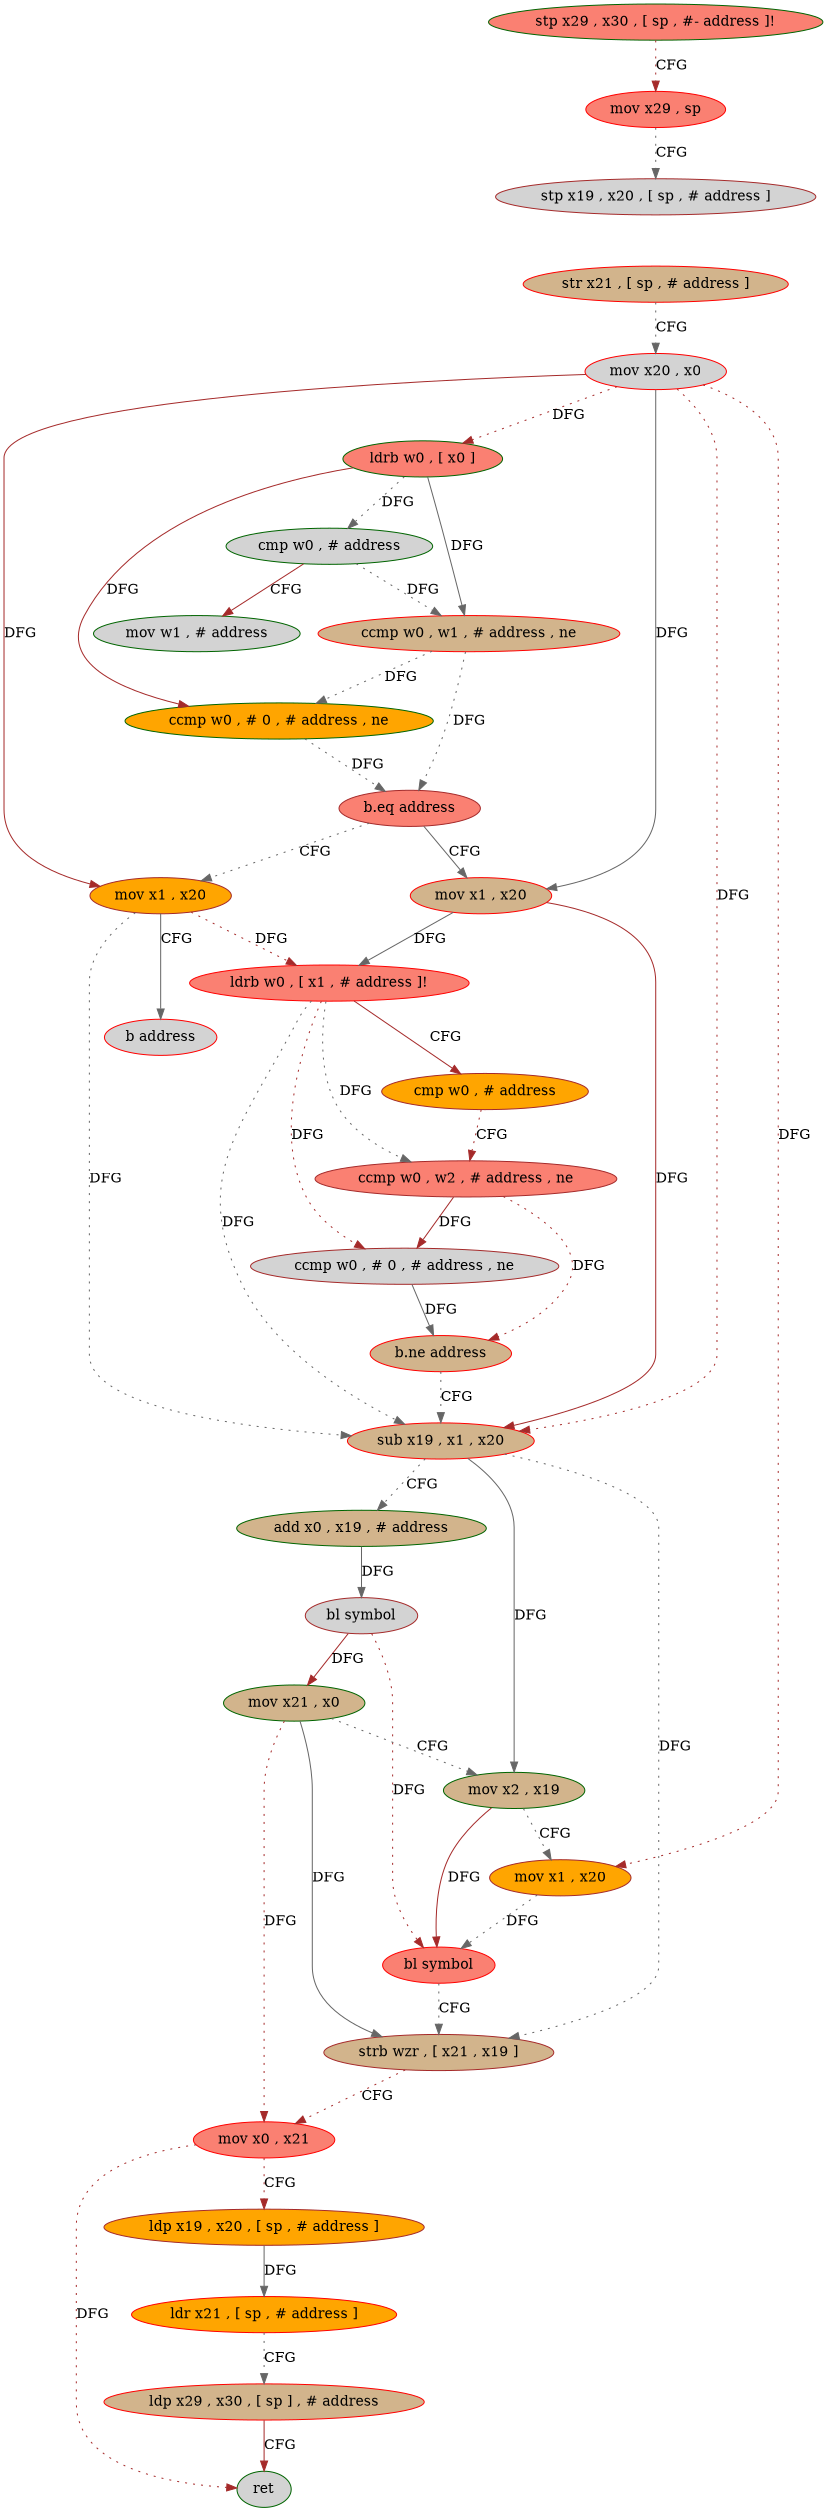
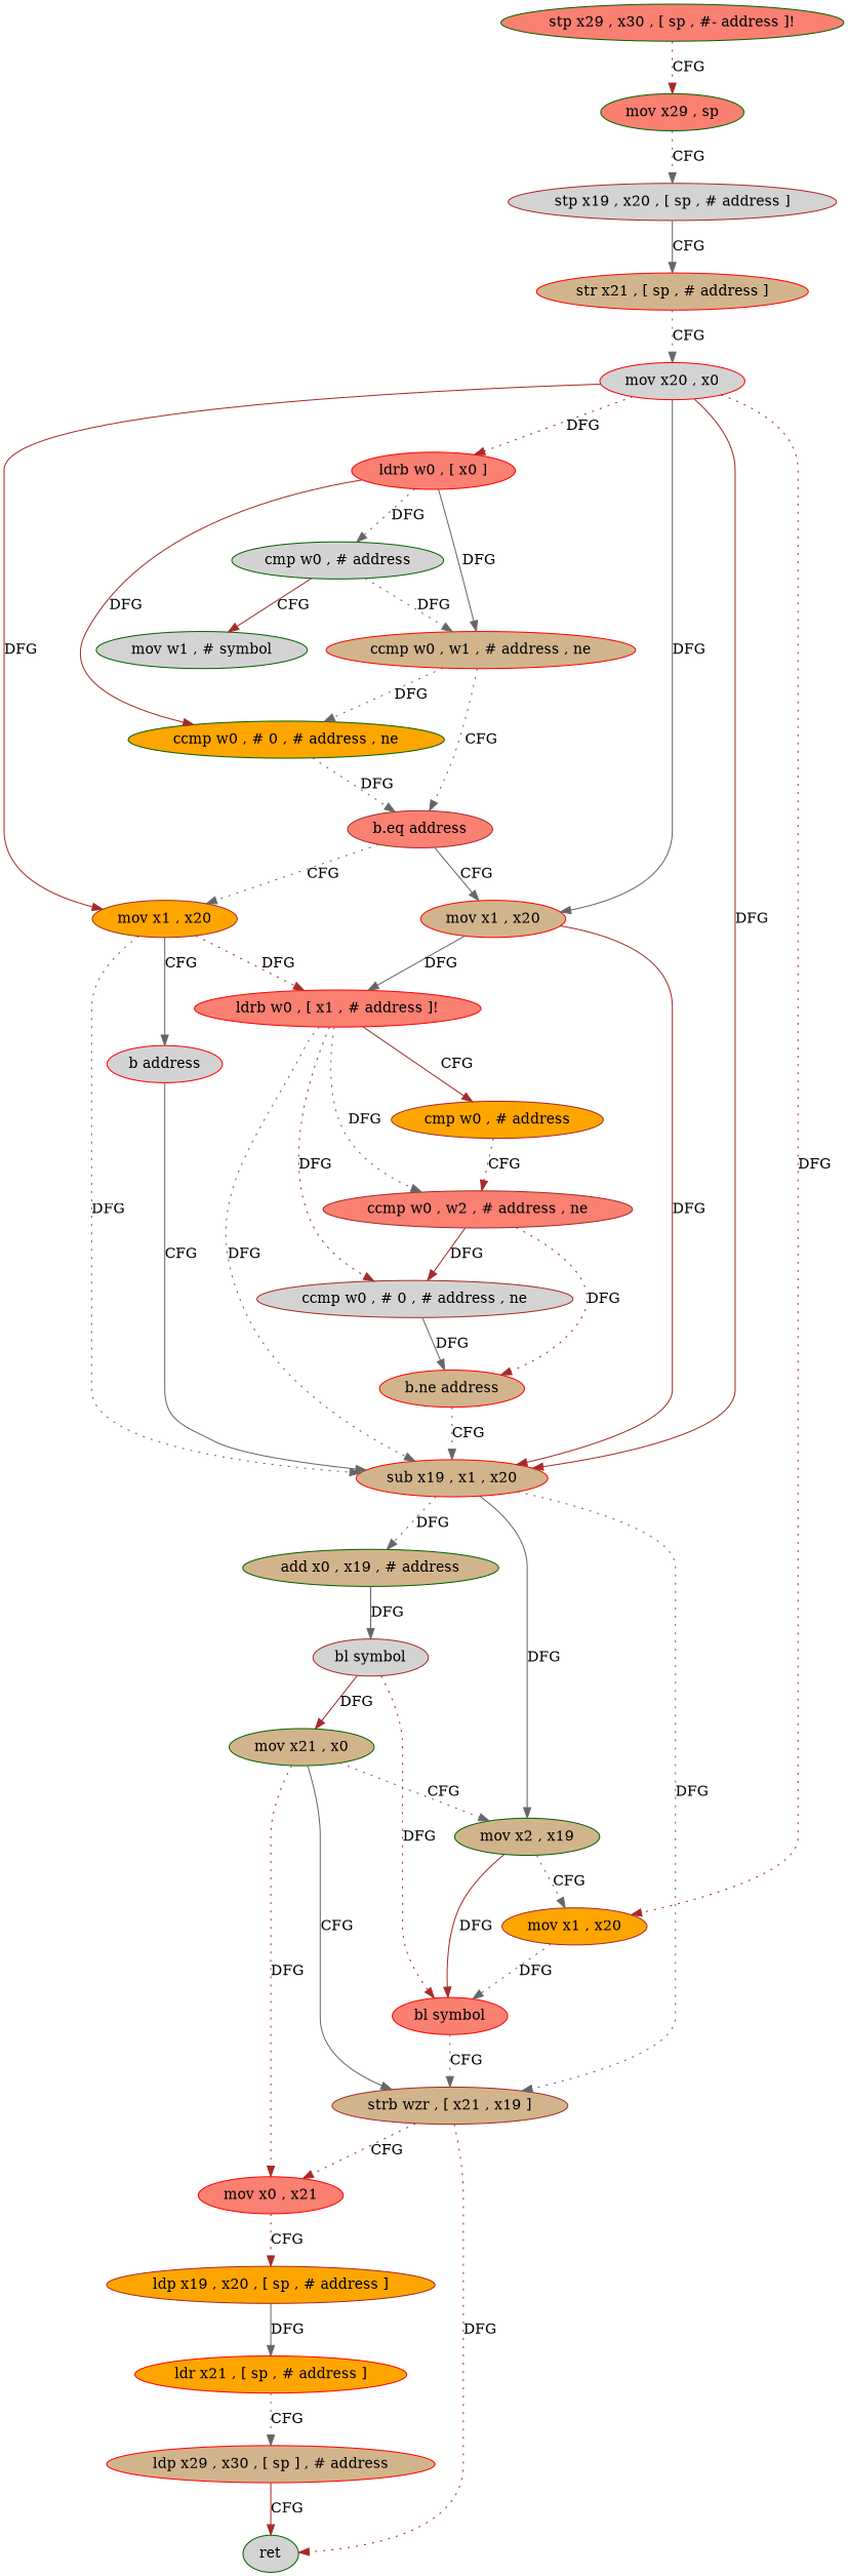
  digraph {
    node [color=red fillcolor=tan style=filled]
    edge [color=gray40 style=dotted]
    n1 [color=darkgreen fillcolor=salmon label="stp x29 , x30 , [ sp , #- address ]!"]
-   n2 [fillcolor=salmon label="mov x29 , sp"]
+   n2 [color=darkgreen fillcolor=salmon label="mov x29 , sp"]
    n3 [color=brown fillcolor=lightgrey label="stp x19 , x20 , [ sp , # address ]"]
    n4 [label="str x21 , [ sp , # address ]"]
    n5 [fillcolor=lightgrey label="mov x20 , x0"]
-   n6 [color=darkgreen fillcolor=salmon label="ldrb w0 , [ x0 ]"]
+   n6 [fillcolor=salmon label="ldrb w0 , [ x0 ]"]
    n7 [color=brown fillcolor=orange label="mov x1 , x20"]
    n8 [label="mov x1 , x20"]
    n9 [label="sub x19 , x1 , x20"]
    n10 [color=brown fillcolor=orange label="mov x1 , x20"]
    n11 [color=darkgreen fillcolor=lightgrey label="cmp w0 , # address"]
    n12 [label="ccmp w0 , w1 , # address , ne"]
    n13 [color=darkgreen fillcolor=orange label="ccmp w0 , # 0 , # address , ne"]
    n14 [fillcolor=lightgrey label="b address"]
    n15 [fillcolor=salmon label="ldrb w0 , [ x1 , # address ]!"]
    n16 [color=darkgreen label="add x0 , x19 , # address"]
    n17 [color=darkgreen label="mov x2 , x19"]
    n18 [color=brown label="strb wzr , [ x21 , x19 ]"]
    n19 [fillcolor=salmon label="bl symbol"]
-   n20 [color=darkgreen fillcolor=lightgrey label="mov w1 , # address"]
+   n20 [color=darkgreen fillcolor=lightgrey label="mov w1 , # symbol"]
    n21 [color=brown fillcolor=salmon label="b.eq address"]
    n22 [color=brown fillcolor=orange label="cmp w0 , # address"]
    n23 [color=brown fillcolor=salmon label="ccmp w0 , w2 , # address , ne"]
    n24 [color=brown fillcolor=lightgrey label="ccmp w0 , # 0 , # address , ne"]
    n25 [color=brown fillcolor=lightgrey label="bl symbol"]
    n26 [fillcolor=salmon label="mov x0 , x21"]
    n27 [label="b.ne address"]
    n28 [color=darkgreen label="mov x21 , x0"]
    n29 [color=brown fillcolor=orange label="ldp x19 , x20 , [ sp , # address ]"]
    n30 [color=darkgreen fillcolor=lightgrey label=ret]
    n31 [fillcolor=orange label="ldr x21 , [ sp , # address ]"]
    n32 [label="ldp x29 , x30 , [ sp ] , # address"]
    n1 -> n2 [color=brown label=CFG]
    n2 -> n3 [label=CFG]
+   n3 -> n4 [label=CFG style=solid]
    n4 -> n5 [label=CFG]
    n5 -> n6 [color=brown label=DFG]
    n5 -> n7 [color=brown label=DFG style=solid]
    n5 -> n8 [label=DFG style=solid]
-   n5 -> n9 [color=brown label=DFG]
+   n5 -> n9 [color=brown label=DFG style=solid]
    n5 -> n10 [color=brown label=DFG]
    n6 -> n11 [label=DFG]
    n6 -> n12 [label=DFG style=solid]
    n6 -> n13 [color=brown label=DFG style=solid]
    n7 -> n9 [label=DFG]
    n7 -> n14 [label=CFG style=solid]
    n7 -> n15 [color=brown label=DFG]
    n8 -> n9 [color=brown label=DFG style=solid]
    n8 -> n15 [label=DFG style=solid]
-   n9 -> n16 [label=CFG]
+   n9 -> n16 [label=DFG]
    n9 -> n17 [label=DFG style=solid]
    n9 -> n18 [label=DFG]
    n10 -> n19 [label=DFG]
    n11 -> n12 [label=DFG]
    n11 -> n20 [color=brown label=CFG style=solid]
    n12 -> n13 [label=DFG]
-   n12 -> n21 [label=DFG]
+   n12 -> n21 [label=CFG]
    n13 -> n21 [label=DFG]
+   n14 -> n9 [label=CFG style=solid]
    n15 -> n9 [label=DFG]
    n15 -> n22 [color=brown label=CFG style=solid]
    n15 -> n23 [label=DFG]
    n15 -> n24 [color=brown label=DFG]
    n16 -> n25 [label=DFG style=solid]
    n17 -> n10 [label=CFG]
    n17 -> n19 [color=brown label=DFG style=solid]
    n18 -> n26 [color=brown label=CFG]
    n19 -> n18 [label=CFG]
    n21 -> n7 [label=CFG]
    n21 -> n8 [label=CFG style=solid]
    n22 -> n23 [color=brown label=CFG]
    n23 -> n24 [color=brown label=DFG style=solid]
    n23 -> n27 [color=brown label=DFG]
    n24 -> n27 [label=DFG style=solid]
    n25 -> n19 [color=brown label=DFG]
    n25 -> n28 [color=brown label=DFG style=solid]
    n26 -> n29 [color=brown label=CFG]
-   n26 -> n30 [color=brown label=DFG]
+   n18 -> n30 [color=brown label=DFG]
    n27 -> n9 [label=CFG]
    n28 -> n17 [label=CFG]
-   n28 -> n18 [label=DFG style=solid]
+   n28 -> n18 [label=CFG style=solid]
    n28 -> n26 [color=brown label=DFG]
    n29 -> n31 [label=DFG style=solid]
    n31 -> n32 [label=CFG]
    n32 -> n30 [color=brown label=CFG style=solid]
  }
